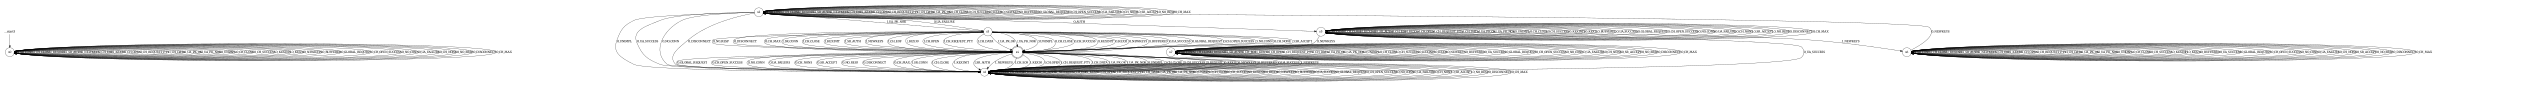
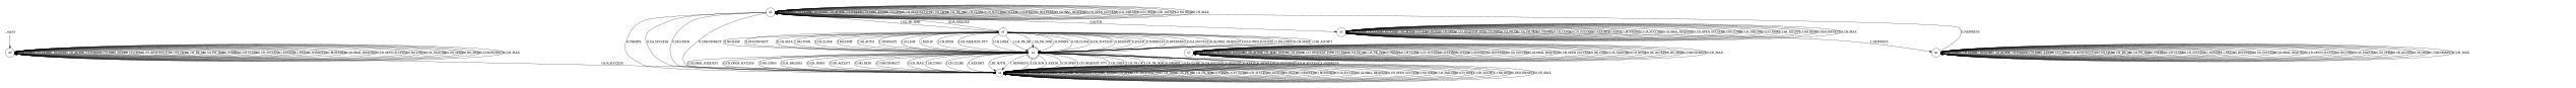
  digraph {
    fontname=Merriweather
    node [fontname=Merriweather shape=circle]
    edge [fontname=Merriweather]
    n1 [label=s0]
    n2 [label=s1]
    n3 [label=s2]
    n4 [label=s3]
    n5 [label=s5]
    n6 [label=s4 shape=doublecircle]
    n7 [label=s6]
    n8 [label=s7]
    n9 [height=0 label=__start3 shape=none width=0]
    n1 -> n1 [label=I_SR_CONN]
    n1 -> n1 [label=I_CH_CLOSE]
    n1 -> n1 [label=I_KEXINIT]
    n1 -> n1 [label=I_SR_AUTH]
    n1 -> n1 [label=I_NEWKEYS]
    n1 -> n1 [label=I_CH_EOF]
    n1 -> n1 [label=I_KEX30]
    n1 -> n1 [label=I_CH_OPEN]
    n1 -> n1 [label=I_CH_REQUEST_PTY]
    n1 -> n1 [label=I_CH_DATA]
    n1 -> n1 [label=I_UA_PK_OK]
    n1 -> n1 [label=I_UA_PK_NOK]
    n1 -> n1 [label=O_UNIMPL]
    n1 -> n1 [label=O_CH_CLOSE]
    n1 -> n1 [label=O_CH_SUCCESS]
    n1 -> n1 [label=O_KEXINIT]
    n1 -> n1 [label=O_KEX31]
    n1 -> n1 [label=O_NEWKEYS]
    n1 -> n1 [label=O_BUFFERED]
    n1 -> n1 [label=O_GLOBAL_REQUEST]
    n1 -> n1 [label=O_CH_OPEN_SUCCESS]
    n1 -> n1 [label=O_NO_CONN]
    n1 -> n1 [label=O_UA_FAILURE]
    n1 -> n1 [label=O_CH_NONE]
    n1 -> n1 [label=O_NO_RESP]
    n1 -> n1 [label=O_DISCONNECT]
    n1 -> n1 [label=O_CH_MAX]
-   n5 -> n2 [label=O_UA_SUCCESS]
+   n1 -> n2 [label=O_UA_SUCCESS]
    n2 -> n2 [label=I_SR_CONN]
    n2 -> n2 [label=I_CH_CLOSE]
    n2 -> n2 [label=I_KEXINIT]
    n2 -> n2 [label=I_SR_AUTH]
    n2 -> n2 [label=I_NEWKEYS]
    n2 -> n2 [label=I_CH_EOF]
    n2 -> n2 [label=I_KEX30]
    n2 -> n2 [label=I_CH_OPEN]
    n2 -> n2 [label=I_CH_REQUEST_PTY]
    n2 -> n2 [label=I_CH_DATA]
    n2 -> n2 [label=I_UA_PK_OK]
    n2 -> n2 [label=I_UA_PK_NOK]
    n2 -> n2 [label=O_UNIMPL]
    n2 -> n2 [label=O_CH_CLOSE]
    n2 -> n2 [label=O_CH_SUCCESS]
    n2 -> n2 [label=O_KEXINIT]
    n2 -> n2 [label=O_KEX31]
    n2 -> n2 [label=O_NEWKEYS]
    n2 -> n2 [label=O_BUFFERED]
    n2 -> n2 [label=O_UA_SUCCESS]
    n2 -> n2 [label=O_GLOBAL_REQUEST]
    n2 -> n2 [label=O_CH_OPEN_SUCCESS]
    n2 -> n2 [label=O_NO_CONN]
    n2 -> n2 [label=O_UA_FAILURE]
    n2 -> n2 [label=O_CH_NONE]
    n2 -> n2 [label=O_SR_ACCEPT]
    n2 -> n2 [label=O_NO_RESP]
    n2 -> n2 [label=O_DISCONNECT]
    n2 -> n2 [label=O_CH_MAX]
    n3 -> n2 [label=O_UNIMPL]
    n3 -> n2 [label=O_UA_SUCCESS]
    n3 -> n2 [label=O_NO_CONN]
    n3 -> n2 [label=O_DISCONNECT]
    n3 -> n3 [label=I_SR_CONN]
    n3 -> n3 [label=I_CH_CLOSE]
    n3 -> n3 [label=I_KEXINIT]
    n3 -> n3 [label=I_SR_AUTH]
    n3 -> n3 [label=I_NEWKEYS]
    n3 -> n3 [label=I_CH_EOF]
    n3 -> n3 [label=I_KEX30]
    n3 -> n3 [label=I_CH_OPEN]
    n3 -> n3 [label=I_CH_REQUEST_PTY]
    n3 -> n3 [label=I_CH_DATA]
    n3 -> n3 [label=I_UA_PK_OK]
    n3 -> n3 [label=O_CH_CLOSE]
    n3 -> n3 [label=O_CH_SUCCESS]
    n3 -> n3 [label=O_KEX31]
    n3 -> n3 [label=O_NEWKEYS]
    n3 -> n3 [label=O_BUFFERED]
    n3 -> n3 [label=O_GLOBAL_REQUEST]
    n3 -> n3 [label=O_CH_OPEN_SUCCESS]
    n3 -> n3 [label=O_UA_FAILURE]
    n3 -> n3 [label=O_CH_NONE]
    n3 -> n3 [label=O_SR_ACCEPT]
    n3 -> n3 [label=O_NO_RESP]
    n3 -> n3 [label=O_CH_MAX]
    n3 -> n4 [label=I_UA_PK_NOK]
    n3 -> n5 [label=O_AUTH]
    n4 -> n3 [label=O_UA_FAILURE]
    n4 -> n6 [label=I_SR_CONN]
    n4 -> n6 [label=I_CH_CLOSE]
    n4 -> n6 [label=I_KEXINIT]
    n4 -> n6 [label=I_SR_AUTH]
    n4 -> n6 [label=I_NEWKEYS]
    n4 -> n6 [label=I_CH_EOF]
    n4 -> n6 [label=I_KEX30]
    n4 -> n6 [label=I_CH_OPEN]
    n4 -> n6 [label=I_CH_REQUEST_PTY]
    n4 -> n6 [label=I_CH_DATA]
    n4 -> n6 [label=I_UA_PK_OK]
    n4 -> n6 [label=I_UA_PK_NOK]
    n4 -> n6 [label=O_UNIMPL]
    n4 -> n6 [label=O_CH_CLOSE]
    n4 -> n6 [label=O_CH_SUCCESS]
    n4 -> n6 [label=O_KEXINIT]
    n4 -> n6 [label=O_KEX31]
    n4 -> n6 [label=O_NEWKEYS]
    n4 -> n6 [label=O_BUFFERED]
    n4 -> n6 [label=O_UA_SUCCESS]
    n4 -> n6 [label=O_GLOBAL_REQUEST]
    n4 -> n6 [label=O_CH_OPEN_SUCCESS]
    n4 -> n6 [label=O_NO_CONN]
    n4 -> n6 [label=O_CH_NONE]
    n4 -> n6 [label=O_SR_ACCEPT]
    n4 -> n6 [label=O_NO_RESP]
    n4 -> n6 [label=O_DISCONNECT]
    n4 -> n6 [label=O_CH_MAX]
    n5 -> n5 [label=I_SR_CONN]
    n5 -> n5 [label=I_CH_CLOSE]
    n5 -> n5 [label=I_KEXINIT]
    n5 -> n5 [label=I_SR_AUTH]
    n5 -> n5 [label=I_CH_EOF]
    n5 -> n5 [label=I_KEX30]
    n5 -> n5 [label=I_CH_OPEN]
    n5 -> n5 [label=I_CH_REQUEST_PTY]
    n5 -> n5 [label=I_CH_DATA]
    n5 -> n5 [label=I_UA_PK_OK]
    n5 -> n5 [label=I_UA_PK_NOK]
    n5 -> n5 [label=O_UNIMPL]
    n5 -> n5 [label=O_CH_CLOSE]
    n5 -> n5 [label=O_CH_SUCCESS]
    n5 -> n5 [label=O_KEXINIT]
    n5 -> n5 [label=O_KEX31]
    n5 -> n5 [label=O_BUFFERED]
    n5 -> n5 [label=O_UA_SUCCESS]
    n5 -> n5 [label=O_GLOBAL_REQUEST]
    n5 -> n5 [label=O_CH_OPEN_SUCCESS]
    n5 -> n5 [label=O_NO_CONN]
    n5 -> n5 [label=O_UA_FAILURE]
    n5 -> n5 [label=O_CH_NONE]
    n5 -> n5 [label=O_SR_ACCEPT]
    n5 -> n5 [label=O_NO_RESP]
    n5 -> n5 [label=O_DISCONNECT]
    n5 -> n5 [label=O_CH_MAX]
    n5 -> n7 [label=I_NEWKEYS]
-   n5 -> n8 [label=O_NEWKEYS]
    n6 -> n2 [label=I_SR_CONN]
    n6 -> n2 [label=I_CH_CLOSE]
    n6 -> n2 [label=I_KEXINIT]
    n6 -> n2 [label=I_SR_AUTH]
    n6 -> n2 [label=I_NEWKEYS]
    n6 -> n2 [label=I_CH_EOF]
    n6 -> n2 [label=I_KEX30]
    n6 -> n2 [label=I_CH_OPEN]
    n6 -> n2 [label=I_CH_REQUEST_PTY]
    n6 -> n2 [label=I_CH_DATA]
    n6 -> n2 [label=I_UA_PK_OK]
    n6 -> n2 [label=I_UA_PK_NOK]
    n6 -> n2 [label=O_UNIMPL]
    n6 -> n2 [label=O_CH_CLOSE]
    n6 -> n2 [label=O_CH_SUCCESS]
    n6 -> n2 [label=O_KEXINIT]
    n6 -> n2 [label=O_KEX31]
    n6 -> n2 [label=O_NEWKEYS]
    n6 -> n2 [label=O_BUFFERED]
    n6 -> n2 [label=O_UA_SUCCESS]
    n6 -> n2 [label=O_GLOBAL_REQUEST]
    n6 -> n2 [label=O_CH_OPEN_SUCCESS]
    n6 -> n2 [label=O_NO_CONN]
    n6 -> n2 [label=O_UA_FAILURE]
    n6 -> n2 [label=O_CH_NONE]
    n6 -> n2 [label=O_SR_ACCEPT]
    n6 -> n2 [label=O_NO_RESP]
    n6 -> n2 [label=O_DISCONNECT]
    n6 -> n2 [label=O_CH_MAX]
    n7 -> n3 [label=O_NEWKEYS]
    n7 -> n7 [label=I_SR_CONN]
    n7 -> n7 [label=I_CH_CLOSE]
    n7 -> n7 [label=I_KEXINIT]
    n7 -> n7 [label=I_SR_AUTH]
    n7 -> n7 [label=I_NEWKEYS]
    n7 -> n7 [label=I_CH_EOF]
    n7 -> n7 [label=I_KEX30]
    n7 -> n7 [label=I_CH_OPEN]
    n7 -> n7 [label=I_CH_REQUEST_PTY]
    n7 -> n7 [label=I_CH_DATA]
    n7 -> n7 [label=I_UA_PK_OK]
    n7 -> n7 [label=I_UA_PK_NOK]
    n7 -> n7 [label=O_UNIMPL]
    n7 -> n7 [label=O_CH_CLOSE]
    n7 -> n7 [label=O_CH_SUCCESS]
    n7 -> n7 [label=O_KEXINIT]
    n7 -> n7 [label=O_KEX31]
    n7 -> n7 [label=O_BUFFERED]
    n7 -> n7 [label=O_UA_SUCCESS]
    n7 -> n7 [label=O_GLOBAL_REQUEST]
    n7 -> n7 [label=O_CH_OPEN_SUCCESS]
    n7 -> n7 [label=O_NO_CONN]
    n7 -> n7 [label=O_UA_FAILURE]
    n7 -> n7 [label=O_CH_NONE]
    n7 -> n7 [label=O_SR_ACCEPT]
    n7 -> n7 [label=O_NO_RESP]
    n7 -> n7 [label=O_DISCONNECT]
    n7 -> n7 [label=O_CH_MAX]
    n8 -> n2 [label=I_NEWKEYS]
    n8 -> n8 [label=I_SR_CONN]
    n8 -> n8 [label=I_CH_CLOSE]
    n8 -> n8 [label=I_KEXINIT]
    n8 -> n8 [label=I_SR_AUTH]
    n8 -> n8 [label=I_CH_EOF]
    n8 -> n8 [label=I_KEX30]
    n8 -> n8 [label=I_CH_OPEN]
    n8 -> n8 [label=I_CH_REQUEST_PTY]
    n8 -> n8 [label=I_CH_DATA]
    n8 -> n8 [label=I_UA_PK_OK]
    n8 -> n8 [label=I_UA_PK_NOK]
    n8 -> n8 [label=O_UNIMPL]
    n8 -> n8 [label=O_CH_CLOSE]
    n8 -> n8 [label=O_CH_SUCCESS]
    n8 -> n8 [label=O_KEXINIT]
    n8 -> n8 [label=O_KEX31]
    n8 -> n8 [label=O_NEWKEYS]
    n8 -> n8 [label=O_BUFFERED]
    n8 -> n8 [label=O_UA_SUCCESS]
    n8 -> n8 [label=O_GLOBAL_REQUEST]
    n8 -> n8 [label=O_CH_OPEN_SUCCESS]
    n8 -> n8 [label=O_NO_CONN]
    n8 -> n8 [label=O_UA_FAILURE]
    n8 -> n8 [label=O_CH_NONE]
    n8 -> n8 [label=O_SR_ACCEPT]
    n8 -> n8 [label=O_NO_RESP]
    n8 -> n8 [label=O_DISCONNECT]
    n8 -> n8 [label=O_CH_MAX]
    n9 -> n1
  }
